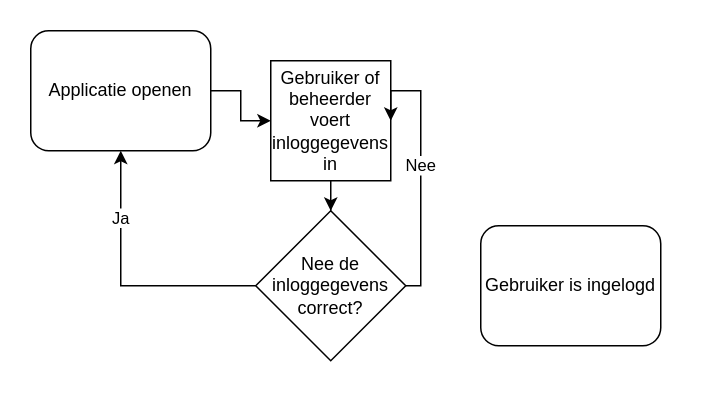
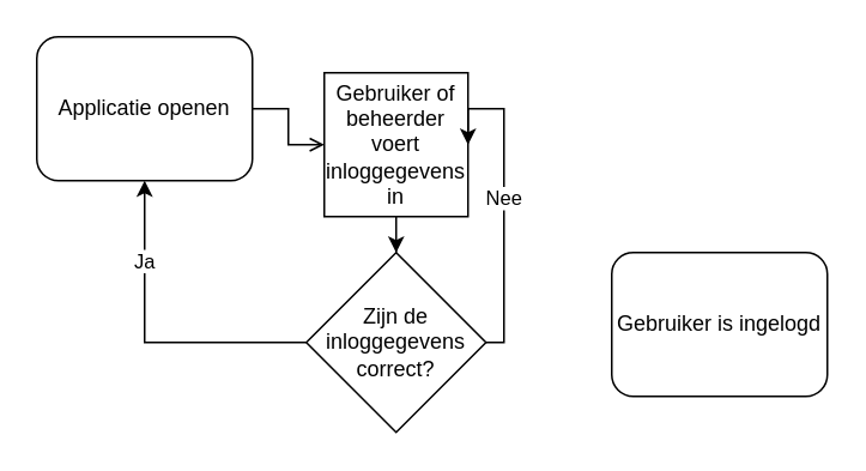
  <mxCell id="0" />
  <mxCell id="1" parent="0" />
- <mxCell id="2" style="edgeStyle=orthogonalEdgeStyle;rounded=0;orthogonalLoop=1;jettySize=auto;html=1;exitX=1;exitY=0.5;exitDx=0;exitDy=0;entryX=0;entryY=0.5;entryDx=0;entryDy=0;" parent="1" source="3" target="5" edge="1"><mxGeometry relative="1" as="geometry" /></mxCell>
+ <mxCell id="2" style="edgeStyle=orthogonalEdgeStyle;rounded=0;orthogonalLoop=1;jettySize=auto;html=1;exitX=1;exitY=0.5;exitDx=0;exitDy=0;entryX=0;entryY=0.5;entryDx=0;entryDy=0;endArrow=open;" parent="1" source="3" target="5" edge="1"><mxGeometry relative="1" as="geometry" /></mxCell>
  <mxCell id="3" value="Applicatie openen" style="rounded=1;whiteSpace=wrap;html=1;" parent="1" vertex="1"><mxGeometry x="20" y="20" width="120" height="80" as="geometry" /></mxCell>
  <mxCell id="4" style="edgeStyle=orthogonalEdgeStyle;rounded=0;orthogonalLoop=1;jettySize=auto;html=1;entryX=0.5;entryY=0;entryDx=0;entryDy=0;entryPerimeter=0;" parent="1" source="5" target="8" edge="1"><mxGeometry relative="1" as="geometry" /></mxCell>
  <mxCell id="5" value="Gebruiker of beheerder voert inloggegevens in" style="whiteSpace=wrap;html=1;aspect=fixed;" parent="1" vertex="1"><mxGeometry x="180" y="40" width="80" height="80" as="geometry" /></mxCell>
  <mxCell id="6" value="Ja" style="edgeStyle=orthogonalEdgeStyle;rounded=0;orthogonalLoop=1;jettySize=auto;html=1;" parent="1" source="8" target="3" edge="1"><mxGeometry x="0.5" relative="1" as="geometry"><mxPoint as="offset" /></mxGeometry></mxCell>
  <mxCell id="7" value="Nee" style="edgeStyle=orthogonalEdgeStyle;rounded=0;orthogonalLoop=1;jettySize=auto;html=1;entryX=1;entryY=0.5;entryDx=0;entryDy=0;" parent="1" source="8" target="5" edge="1"><mxGeometry relative="1" as="geometry"><Array as="points"><mxPoint x="280" y="190" /><mxPoint x="280" y="60" /></Array></mxGeometry></mxCell>
- <mxCell id="8" value="Nee de inloggegevens correct?" style="strokeWidth=1;html=1;shape=mxgraph.flowchart.decision;whiteSpace=wrap;" parent="1" vertex="1"><mxGeometry x="170" y="140" width="100" height="100" as="geometry" /></mxCell>
- <mxCell id="9" value="Gebruiker is ingelogd" style="rounded=1;whiteSpace=wrap;html=1;" parent="1" vertex="1"><mxGeometry x="320" y="150" width="120" height="80" as="geometry" /></mxCell>
+ <mxCell id="8" value="Zijn de inloggegevens correct?" style="strokeWidth=1;html=1;shape=mxgraph.flowchart.decision;whiteSpace=wrap;" parent="1" vertex="1"><mxGeometry x="170" y="140" width="100" height="100" as="geometry" /></mxCell>
+ <mxCell id="9" value="Gebruiker is ingelogd" style="rounded=1;whiteSpace=wrap;html=1;" parent="1" vertex="1"><mxGeometry x="340" y="140" width="120" height="80" as="geometry" /></mxCell>
